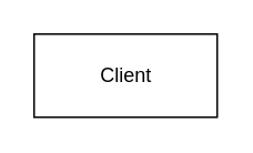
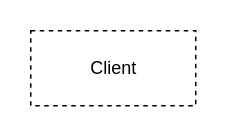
  <mxCell id="0" />
  <mxCell id="1" parent="0" />
- <mxCell id="2" value="Client" style="html=1;" vertex="1" parent="1"><mxGeometry x="20" y="20" width="110" height="50" as="geometry" /></mxCell>
+ <mxCell id="2" value="Client" style="html=1;dashed=1;" vertex="1" parent="1"><mxGeometry x="20" y="20" width="110" height="50" as="geometry" /></mxCell>
